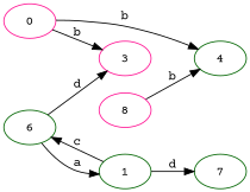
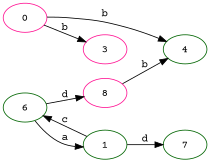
  strict digraph {
    fontname="Courier Prime"
    rankdir=LR
    node [color=darkgreen fontname="Courier Prime"]
    edge [fontname="Courier Prime"]
    0 [color=deeppink]
    3 [color=deeppink]
    4
    1
    6
    7
    8 [color=deeppink]
    0 -> 3 [label=b]
    0 -> 4 [label=b]
    1 -> 6 [label=c]
    1 -> 7 [label=d]
    6 -> 1 [label=a]
-   6 -> 3 [label=d]
+   6 -> 8 [label=d]
    8 -> 4 [label=b]
  }
